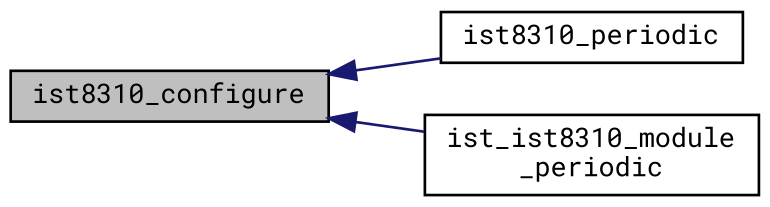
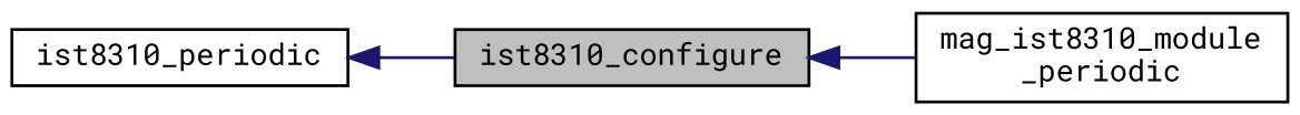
  digraph {
    fontname="Roboto Mono"
    rankdir=LR
    node [color=black fillcolor=white fontname="Roboto Mono" fontsize=10 shape=record style=filled]
    edge [color=midnightblue dir=back fontname="Roboto Mono" fontsize=10 labelfontname=FreeSans labelfontsize=10 style=solid]
    n1 [fillcolor=grey75 fontcolor=black height=0.2 label=ist8310_configure width=0.4]
    n2 [height=0.2 label=ist8310_periodic width=0.4]
-   n3 [height=0.2 label="ist_ist8310_module\l_periodic" width=0.4]
-   n1 -> n2
+   n3 [height=0.2 label="mag_ist8310_module\l_periodic" width=0.4]
+   n2 -> n1
    n1 -> n3
  }
